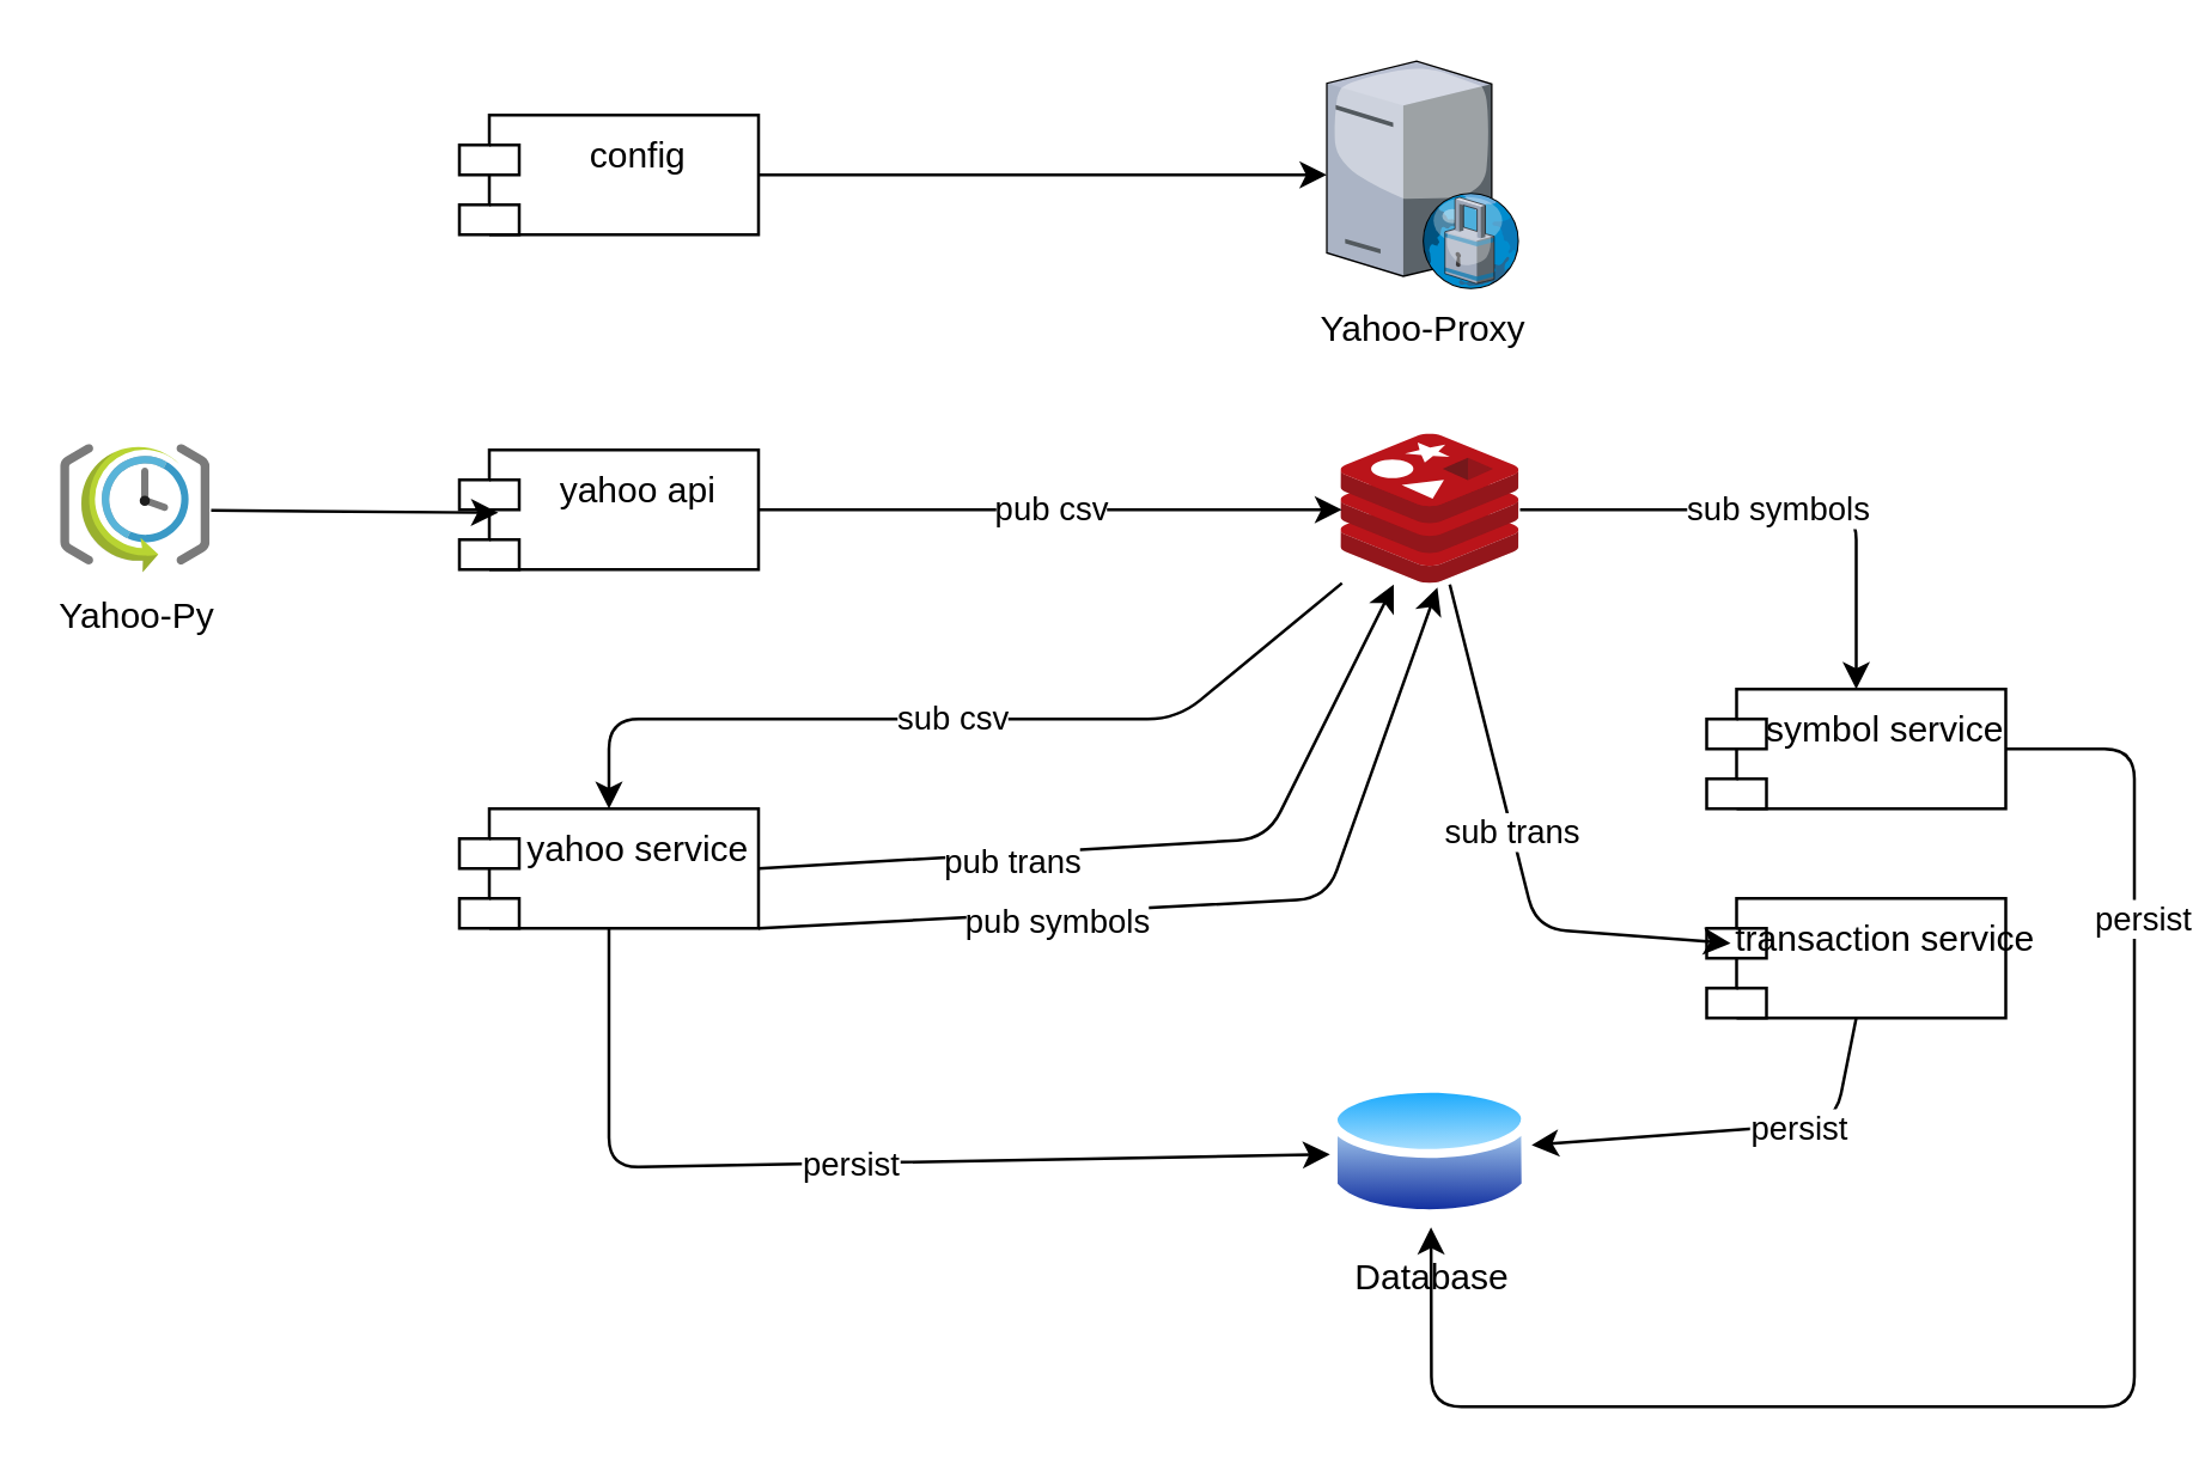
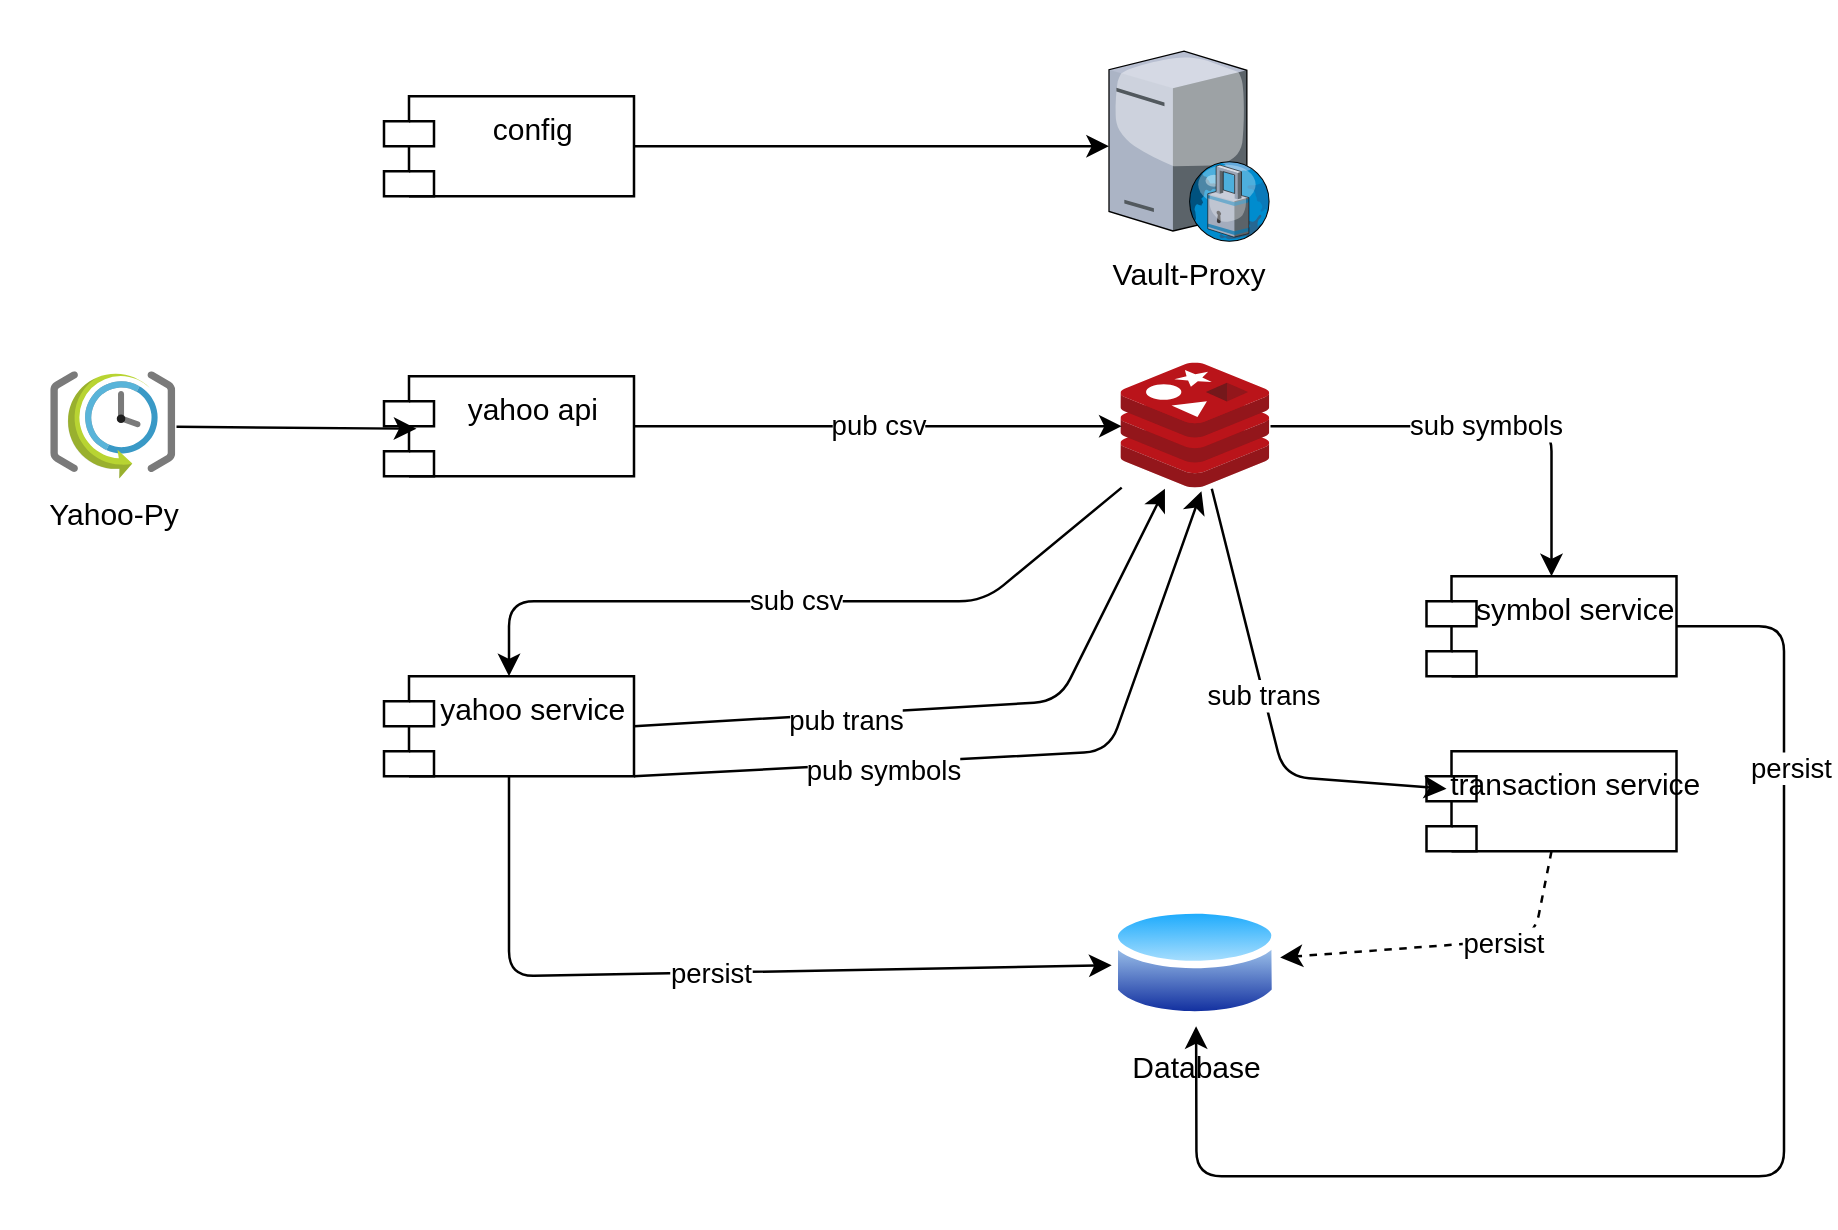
  <mxCell id="0" />
  <mxCell id="1" parent="0" />
- <mxCell id="2" value="Yahoo-Proxy" style="verticalLabelPosition=bottom;aspect=fixed;html=1;verticalAlign=top;strokeColor=none;align=center;outlineConnect=0;shape=mxgraph.citrix.proxy_server;" vertex="1" parent="1"><mxGeometry x="443" y="20" width="64.6" height="76" as="geometry" /></mxCell>
+ <mxCell id="2" value="Vault-Proxy" style="verticalLabelPosition=bottom;aspect=fixed;html=1;verticalAlign=top;strokeColor=none;align=center;outlineConnect=0;shape=mxgraph.citrix.proxy_server;" vertex="1" parent="1"><mxGeometry x="443" y="20" width="64.6" height="76" as="geometry" /></mxCell>
  <mxCell id="3" value="" style="aspect=fixed;html=1;points=[];align=center;image;fontSize=12;image=img/lib/mscae/Cache_Redis_Product.svg;" vertex="1" parent="1"><mxGeometry x="448.08" y="145" width="59.52" height="50" as="geometry" /></mxCell>
  <mxCell id="4" value="config" style="shape=module;align=left;spacingLeft=20;align=center;verticalAlign=top;" vertex="1" parent="1"><mxGeometry x="153" y="38" width="100" height="40" as="geometry" /></mxCell>
  <mxCell id="5" value="" style="endArrow=classic;html=1;exitX=1;exitY=0.5;exitDx=0;exitDy=0;" edge="1" parent="1" source="4" target="2"><mxGeometry width="50" height="50" relative="1" as="geometry"><mxPoint x="283" y="250" as="sourcePoint" /><mxPoint x="333" y="200" as="targetPoint" /></mxGeometry></mxCell>
  <mxCell id="6" value="yahoo api" style="shape=module;align=left;spacingLeft=20;align=center;verticalAlign=top;" vertex="1" parent="1"><mxGeometry x="153" y="150" width="100" height="40" as="geometry" /></mxCell>
  <mxCell id="7" value="Yahoo-Py" style="aspect=fixed;html=1;points=[];align=center;image;fontSize=12;image=img/lib/mscae/SchedulerJobCollection.svg;" vertex="1" parent="1"><mxGeometry x="20" y="148.5" width="50" height="43" as="geometry" /></mxCell>
  <mxCell id="8" value="" style="endArrow=classic;html=1;entryX=0.13;entryY=0.525;entryDx=0;entryDy=0;entryPerimeter=0;" edge="1" parent="1" source="7" target="6"><mxGeometry width="50" height="50" relative="1" as="geometry"><mxPoint x="380" y="340" as="sourcePoint" /><mxPoint x="430" y="290" as="targetPoint" /></mxGeometry></mxCell>
  <mxCell id="9" value="pub csv" style="endArrow=classic;html=1;" edge="1" parent="1" source="6" target="3"><mxGeometry width="50" height="50" relative="1" as="geometry"><mxPoint x="203" y="310" as="sourcePoint" /><mxPoint x="253" y="260" as="targetPoint" /></mxGeometry></mxCell>
  <mxCell id="10" value="Database" style="aspect=fixed;perimeter=ellipsePerimeter;html=1;align=center;shadow=0;dashed=0;spacingTop=3;image;image=img/lib/active_directory/database.svg;" vertex="1" parent="1"><mxGeometry x="444.05" y="360" width="67.58" height="50" as="geometry" /></mxCell>
  <mxCell id="11" value="yahoo service" style="shape=module;align=left;spacingLeft=20;align=center;verticalAlign=top;" vertex="1" parent="1"><mxGeometry x="153" y="270" width="100" height="40" as="geometry" /></mxCell>
  <mxCell id="12" value="sub csv" style="endArrow=classic;html=1;entryX=0.5;entryY=0;entryDx=0;entryDy=0;" edge="1" parent="1" source="3" target="11"><mxGeometry width="50" height="50" relative="1" as="geometry"><mxPoint x="283" y="340" as="sourcePoint" /><mxPoint x="333" y="290" as="targetPoint" /><Array as="points"><mxPoint x="393" y="240" /><mxPoint x="323" y="240" /><mxPoint x="203" y="240" /></Array></mxGeometry></mxCell>
  <mxCell id="13" value="persist" style="endArrow=classic;html=1;exitX=0.5;exitY=1;exitDx=0;exitDy=0;" edge="1" parent="1" source="11" target="10"><mxGeometry width="50" height="50" relative="1" as="geometry"><mxPoint x="283" y="340" as="sourcePoint" /><mxPoint x="333" y="290" as="targetPoint" /><Array as="points"><mxPoint x="203" y="390" /></Array></mxGeometry></mxCell>
  <mxCell id="14" value="" style="endArrow=classic;html=1;exitX=1;exitY=0.5;exitDx=0;exitDy=0;" edge="1" parent="1" source="11" target="3"><mxGeometry width="50" height="50" relative="1" as="geometry"><mxPoint x="123" y="400" as="sourcePoint" /><mxPoint x="173" y="350" as="targetPoint" /><Array as="points"><mxPoint x="423" y="280" /></Array></mxGeometry></mxCell>
  <mxCell id="15" value="pub trans" style="edgeLabel;html=1;align=center;verticalAlign=middle;resizable=0;points=[];" vertex="1" connectable="0" parent="14"><mxGeometry x="-0.361" y="-2" relative="1" as="geometry"><mxPoint as="offset" /></mxGeometry></mxCell>
  <mxCell id="16" value="" style="endArrow=classic;html=1;exitX=1;exitY=1;exitDx=0;exitDy=0;entryX=0.536;entryY=1.02;entryDx=0;entryDy=0;entryPerimeter=0;" edge="1" parent="1" source="11" target="3"><mxGeometry width="50" height="50" relative="1" as="geometry"><mxPoint x="283" y="310" as="sourcePoint" /><mxPoint x="483" y="200" as="targetPoint" /><Array as="points"><mxPoint x="443" y="300" /></Array></mxGeometry></mxCell>
  <mxCell id="17" value="pub symbols" style="edgeLabel;html=1;align=center;verticalAlign=middle;resizable=0;points=[];" vertex="1" connectable="0" parent="16"><mxGeometry x="-0.343" y="-3" relative="1" as="geometry"><mxPoint as="offset" /></mxGeometry></mxCell>
  <mxCell id="18" value="symbol service" style="shape=module;align=left;spacingLeft=20;align=center;verticalAlign=top;" vertex="1" parent="1"><mxGeometry x="570" y="230" width="100" height="40" as="geometry" /></mxCell>
  <mxCell id="19" value="sub symbols" style="endArrow=classic;html=1;entryX=0.5;entryY=0;entryDx=0;entryDy=0;" edge="1" parent="1" source="3" target="18"><mxGeometry width="50" height="50" relative="1" as="geometry"><mxPoint x="553" y="210" as="sourcePoint" /><mxPoint x="603" y="160" as="targetPoint" /><Array as="points"><mxPoint x="620" y="170" /></Array></mxGeometry></mxCell>
  <mxCell id="20" value="transaction service" style="shape=module;align=left;spacingLeft=20;align=center;verticalAlign=top;" vertex="1" parent="1"><mxGeometry x="570" y="300" width="100" height="40" as="geometry" /></mxCell>
  <mxCell id="21" value="" style="endArrow=classic;html=1;entryX=0.08;entryY=0.375;entryDx=0;entryDy=0;entryPerimeter=0;" edge="1" parent="1" source="3" target="20"><mxGeometry width="50" height="50" relative="1" as="geometry"><mxPoint x="513" y="350" as="sourcePoint" /><mxPoint x="563" y="300" as="targetPoint" /><Array as="points"><mxPoint x="513" y="310" /></Array></mxGeometry></mxCell>
  <mxCell id="22" value="sub trans" style="edgeLabel;html=1;align=center;verticalAlign=middle;resizable=0;points=[];" vertex="1" connectable="0" parent="21"><mxGeometry x="-0.079" relative="1" as="geometry"><mxPoint as="offset" /></mxGeometry></mxCell>
- <mxCell id="23" value="" style="endArrow=classic;html=1;exitX=0.5;exitY=1;exitDx=0;exitDy=0;" edge="1" parent="1" source="20" target="10"><mxGeometry width="50" height="50" relative="1" as="geometry"><mxPoint x="363" y="570" as="sourcePoint" /><mxPoint x="413" y="520" as="targetPoint" /><Array as="points"><mxPoint x="613" y="375" /></Array></mxGeometry></mxCell>
+ <mxCell id="23" value="" style="endArrow=classic;html=1;exitX=0.5;exitY=1;exitDx=0;exitDy=0;dashed=1;" edge="1" parent="1" source="20" target="10"><mxGeometry width="50" height="50" relative="1" as="geometry"><mxPoint x="363" y="570" as="sourcePoint" /><mxPoint x="413" y="520" as="targetPoint" /><Array as="points"><mxPoint x="613" y="375" /></Array></mxGeometry></mxCell>
  <mxCell id="24" value="persist" style="edgeLabel;html=1;align=center;verticalAlign=middle;resizable=0;points=[];" vertex="1" connectable="0" parent="23"><mxGeometry x="-0.305" y="1" relative="1" as="geometry"><mxPoint as="offset" /></mxGeometry></mxCell>
  <mxCell id="25" value="" style="endArrow=classic;html=1;exitX=1;exitY=0.5;exitDx=0;exitDy=0;entryX=0.5;entryY=1;entryDx=0;entryDy=0;" edge="1" parent="1" source="18" target="10"><mxGeometry width="50" height="50" relative="1" as="geometry"><mxPoint x="623" y="510" as="sourcePoint" /><mxPoint x="673" y="460" as="targetPoint" /><Array as="points"><mxPoint x="713" y="250" /><mxPoint x="713" y="470" /><mxPoint x="478" y="470" /></Array></mxGeometry></mxCell>
  <mxCell id="26" value="persist" style="edgeLabel;html=1;align=center;verticalAlign=middle;resizable=0;points=[];" vertex="1" connectable="0" parent="25"><mxGeometry x="-0.644" y="2" relative="1" as="geometry"><mxPoint as="offset" /></mxGeometry></mxCell>
